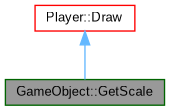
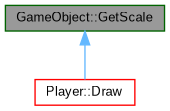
  digraph {
    rankdir=TB
    fontname="Liberation Sans"
    node [fontname="Liberation Sans" fontsize=10 shape=box style=filled]
    n1 [color=darkgreen fillcolor=grey60 fontcolor=black height=0.2 label="GameObject::GetScale" width=0.4]
    n2 [color=red fillcolor=white height=0.2 label="Player::Draw" width=0.4]
-   n2 -> n1 [color=steelblue1 dir=back fontname="Liberation Sans" fontsize=10 labelfontname=Helvetica labelfontsize=10 style=solid]
+   n1 -> n2 [color=steelblue1 dir=back fontname="Liberation Sans" fontsize=10 labelfontname=Helvetica labelfontsize=10 style=solid]
  }
